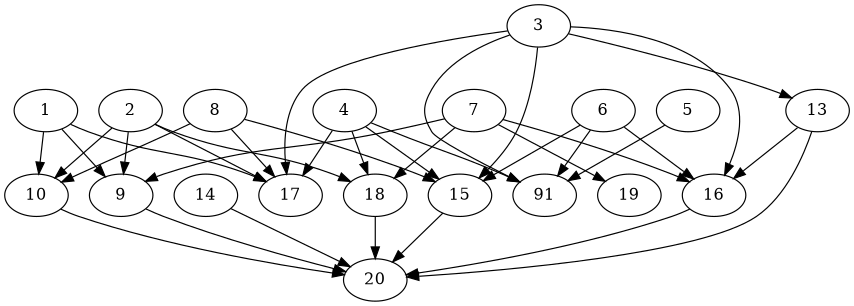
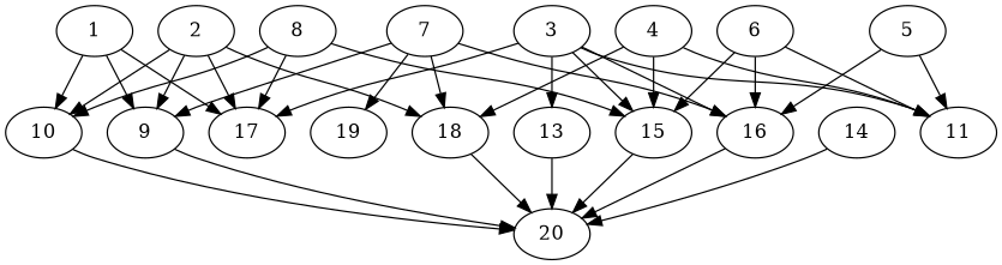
  digraph {
    node [alpha=0.04]
    1 [alpha=0.06 expect_size=13170688]
    9 [alpha=0.11 expect_size=20894720]
    10 [expect_size=28513280]
    17 [alpha=0.18 expect_size=7653376]
    20 [alpha=0.10 expect_size=15780864]
    14 [alpha=0.08 expect_size=50764800]
    2 [alpha=0.07 expect_size=19832832]
    18 [alpha=0.18 expect_size=12633088]
    3 [alpha=0.01 expect_size=5537792]
-   11 [alpha=0.07 expect_size=18382848 label=91]
+   11 [alpha=0.07 expect_size=18382848]
    13 [alpha=0.17 expect_size=49240064]
    15 [expect_size=12250112]
    16 [alpha=0.12 expect_size=17984512]
    4 [expect_size=50715648]
    5 [alpha=0.02 expect_size=15578112]
    6 [alpha=0.16 expect_size=26697728]
    7 [alpha=0.02 expect_size=39015424]
    19 [alpha=0.01 expect_size=37957632]
    8 [alpha=0.11 expect_size=10688512]
    1 -> 9
    1 -> 10
    1 -> 17
    9 -> 20
    10 -> 20
    14 -> 20
    2 -> 9
    2 -> 10
    2 -> 17
    2 -> 18
    18 -> 20
    3 -> 17
    3 -> 11
    3 -> 13
    3 -> 15
    3 -> 16
    13 -> 20
    15 -> 20
    16 -> 20
-   4 -> 17
    4 -> 18
    4 -> 11
    4 -> 15
    5 -> 11
-   13 -> 16
+   5 -> 16
    6 -> 11
    6 -> 15
    6 -> 16
    7 -> 9
    7 -> 18
    7 -> 16
    7 -> 19
    8 -> 10
    8 -> 17
    8 -> 15
  }
